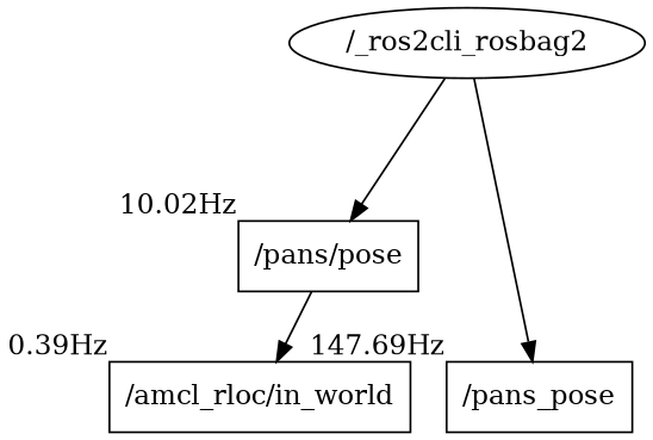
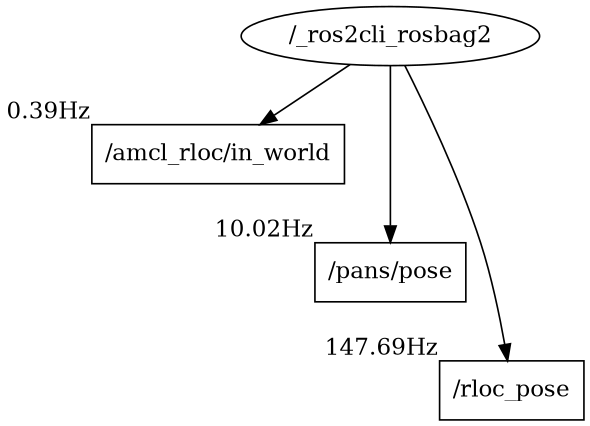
  strict digraph {
    rankdir=TB
    node [shape=rectangle]
    n1 [label="/_ros2cli_rosbag2" shape=""]
    n2 [label="/amcl_rloc/in_world" xlabel="0.39Hz"]
    n3 [label="/pans/pose" xlabel="10.02Hz"]
-   n4 [label="/pans_pose" xlabel="147.69Hz"]
-   n3 -> n2 [minlen=1]
+   n4 [label="/rloc_pose" xlabel="147.69Hz"]
+   n1 -> n2 [minlen=1]
    n1 -> n3 [minlen=2]
    n1 -> n4 [minlen=3]
  }
